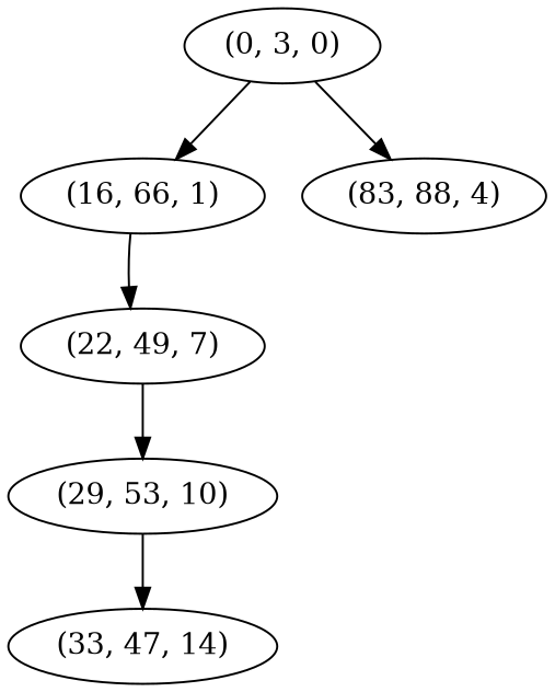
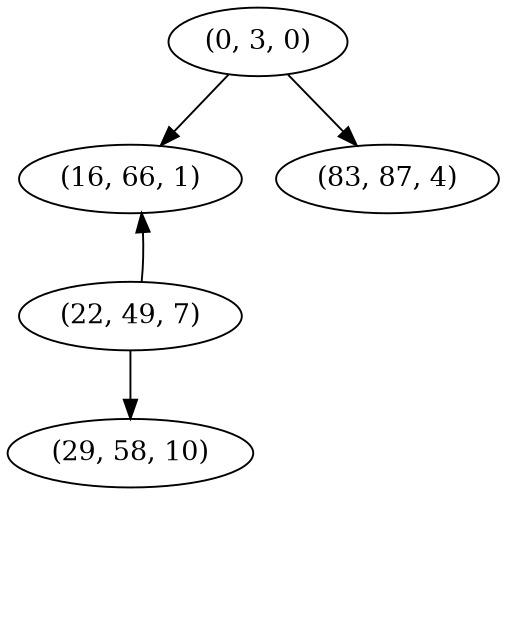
  digraph {
    n1 [label="(0, 3, 0)"]
    "(16, 66, 1)"
-   "(83, 87, 4)" [label="(83, 88, 4)"]
+   "(83, 87, 4)"
    n4 [label="(22, 49, 7)"]
-   "(29, 53, 10)"
-   "(33, 47, 14)"
+   "(29, 53, 10)" [label="(29, 58, 10)"]
    n1 -> "(16, 66, 1)"
    n1 -> "(83, 87, 4)"
-   "(16, 66, 1)" -> n4
+   n4 -> "(16, 66, 1)"
    n4 -> "(29, 53, 10)"
-   "(29, 53, 10)" -> "(33, 47, 14)"
  }
